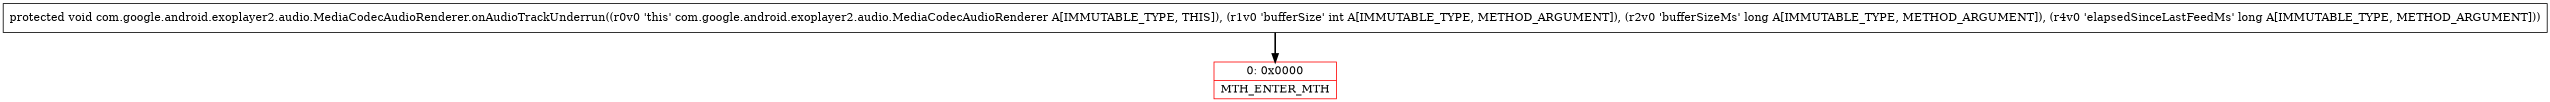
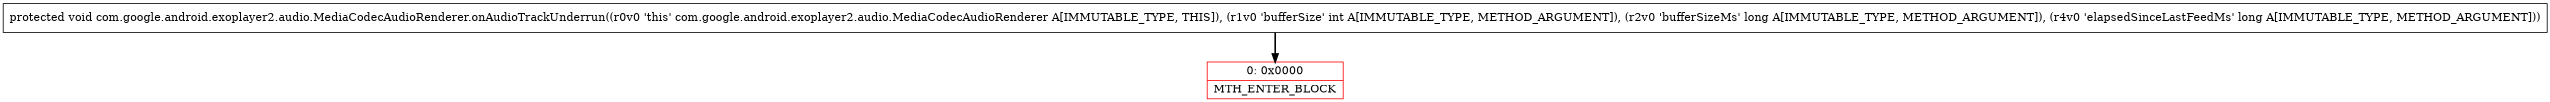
  digraph {
    node [shape=record]
-   n1 [color=red label="{0\:\ 0x0000|MTH_ENTER_MTH\l}"]
+   n1 [color=red label="{0\:\ 0x0000|MTH_ENTER_BLOCK\l}"]
    n2 [label="{protected void com.google.android.exoplayer2.audio.MediaCodecAudioRenderer.onAudioTrackUnderrun((r0v0 'this' com.google.android.exoplayer2.audio.MediaCodecAudioRenderer A[IMMUTABLE_TYPE, THIS]), (r1v0 'bufferSize' int A[IMMUTABLE_TYPE, METHOD_ARGUMENT]), (r2v0 'bufferSizeMs' long A[IMMUTABLE_TYPE, METHOD_ARGUMENT]), (r4v0 'elapsedSinceLastFeedMs' long A[IMMUTABLE_TYPE, METHOD_ARGUMENT])) }"]
    subgraph cluster_1 {
      label="R(0)"
    }
    n2 -> n1 [style=bold]
  }
